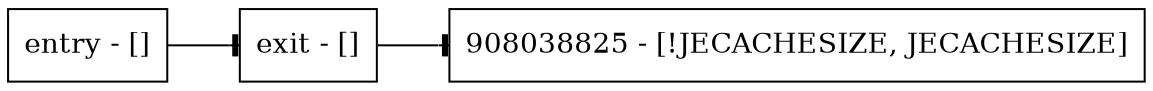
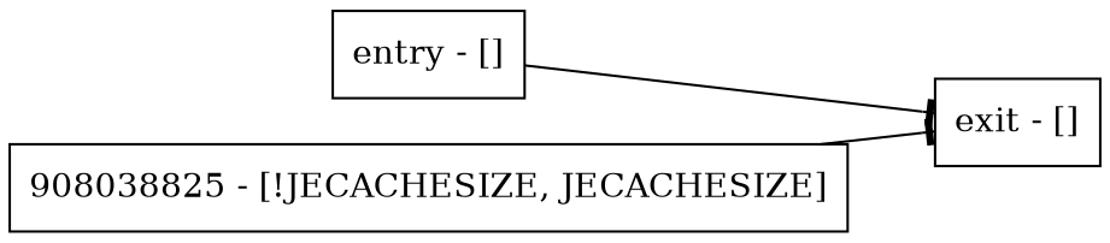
  digraph {
    rankdir=LR
    node [shape=record]
    edge [arrowhead=tee]
    n1 [label="entry - []"]
    n2 [label="exit - []"]
    n3 [label="908038825 - [!JECACHESIZE, JECACHESIZE]"]
    n1 -> n2
-   n2 -> n3
+   n3 -> n2
  }
